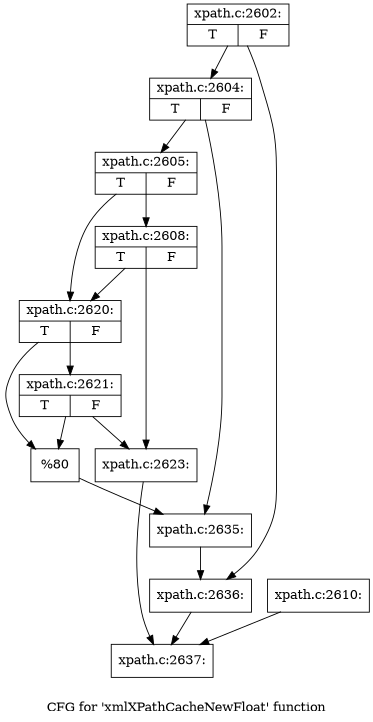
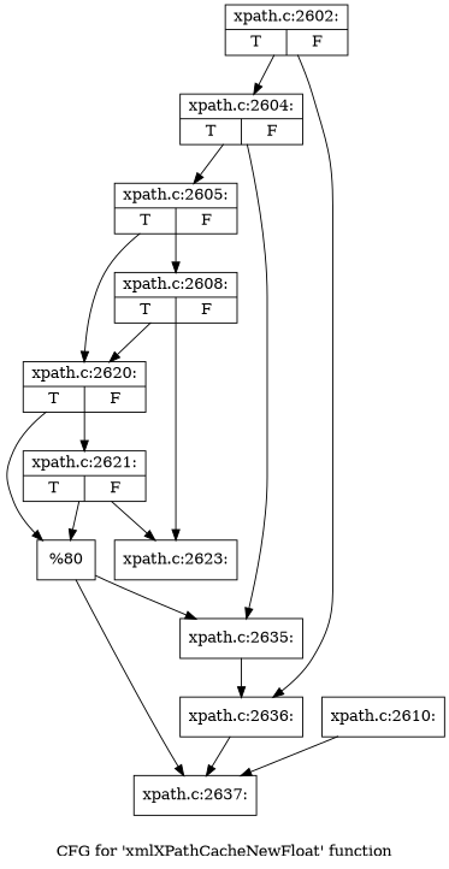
  digraph {
    label="CFG for 'xmlXPathCacheNewFloat' function"
    node [shape=record]
    n1 [label="{xpath.c:2602:|{<s0>T|<s1>F}}"]
    n2 [label="{xpath.c:2604:|{<s0>T|<s1>F}}"]
    n3 [label="{xpath.c:2636:}"]
    n4 [label="{xpath.c:2605:|{<s0>T|<s1>F}}"]
    n5 [label="{xpath.c:2635:}"]
    n6 [label="{xpath.c:2637:}"]
    n7 [label="{xpath.c:2608:|{<s0>T|<s1>F}}"]
    n8 [label="{xpath.c:2620:|{<s0>T|<s1>F}}"]
    n9 [label="{xpath.c:2623:}"]
    n10 [label="{xpath.c:2621:|{<s0>T|<s1>F}}"]
    n11 [label="{%80}"]
    n12 [label="{xpath.c:2610:}"]
    n1 -> n2
    n1 -> n3
    n2 -> n4
    n2 -> n5
    n3 -> n6
    n4 -> n7
    n4 -> n8
    n5 -> n3
    n7 -> n8
    n7 -> n9
    n8 -> n10
    n8 -> n11
-   n9 -> n6
+   n11 -> n6
    n10 -> n9
    n10 -> n11
    n11 -> n5
    n12 -> n6
  }
